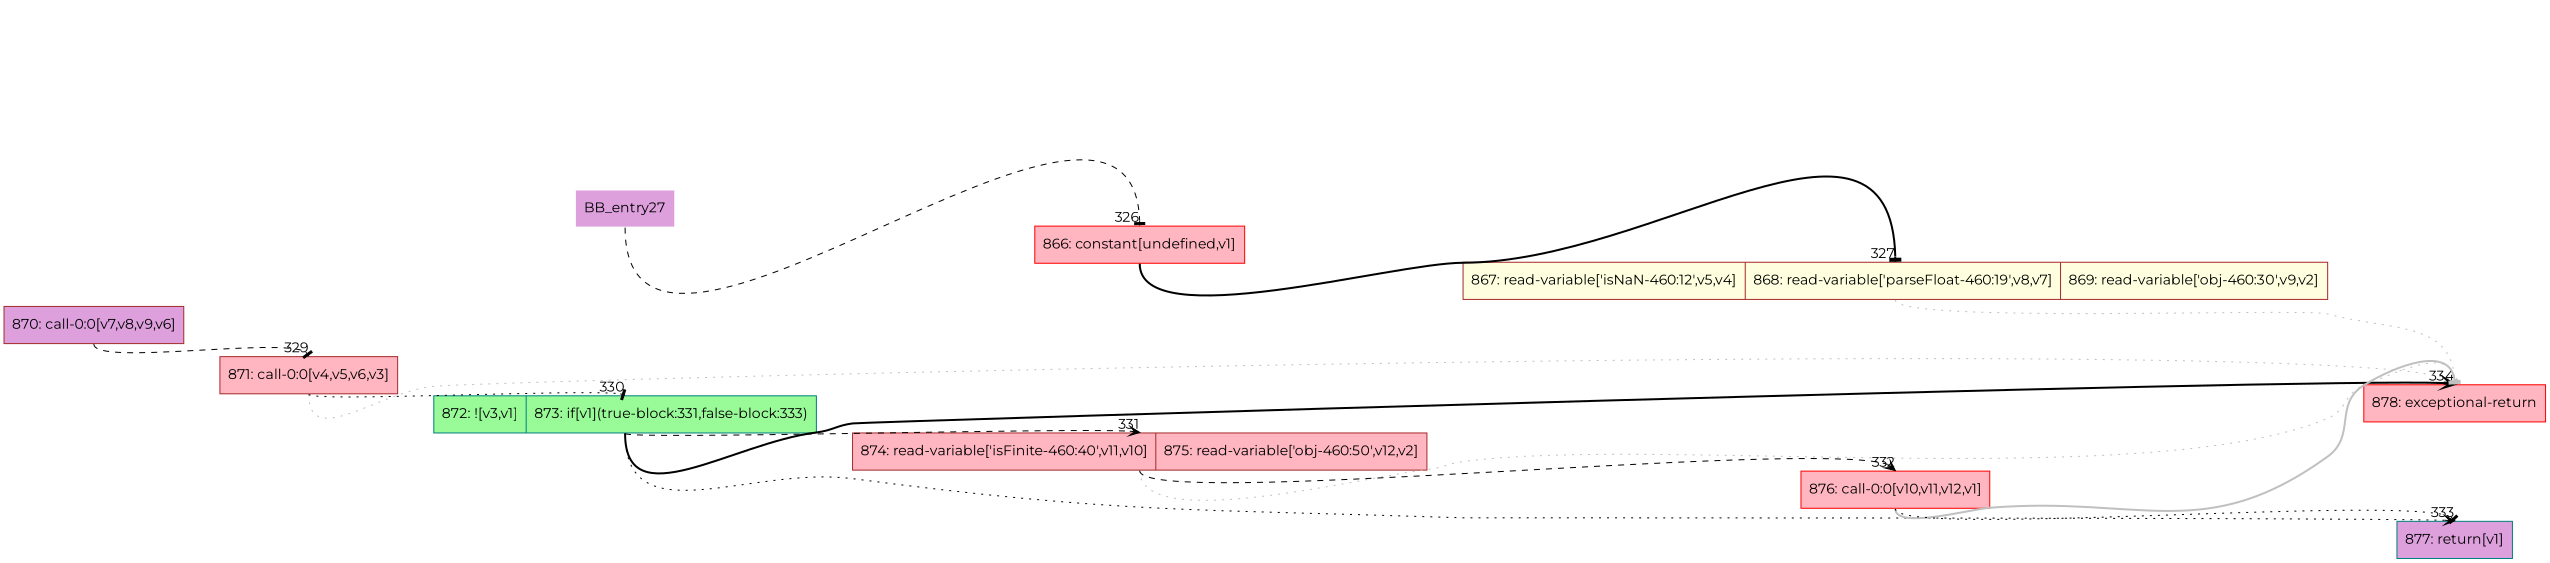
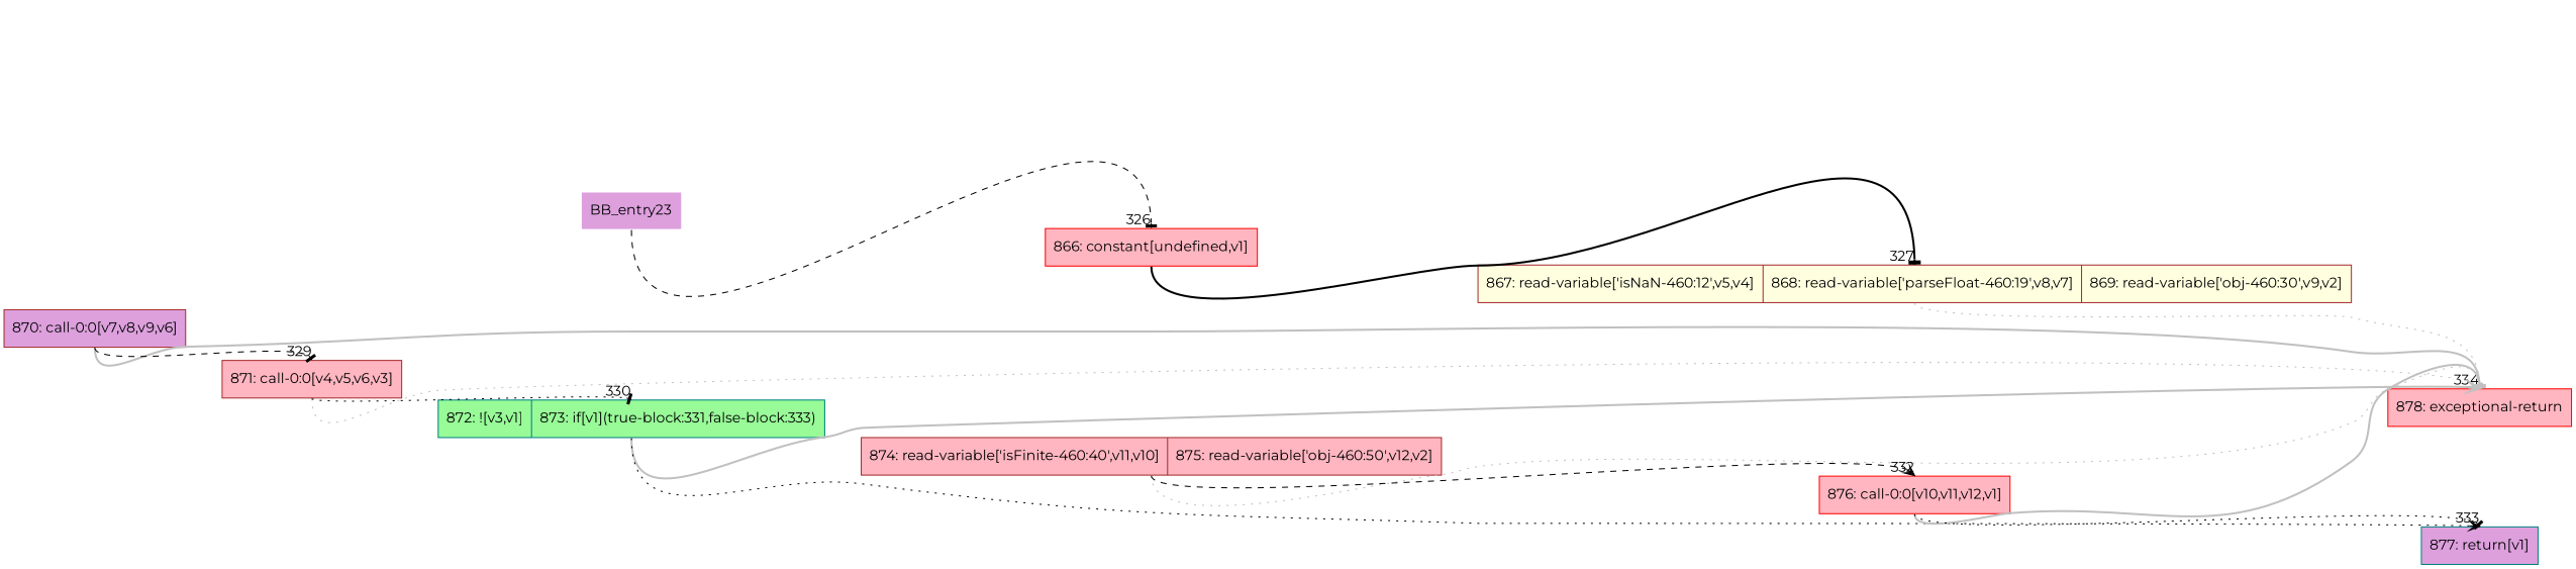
  digraph {
    fontname=Montserrat
    rankdir=LR
    node [color=brown fillcolor=lightpink fontname=Montserrat shape=record style=filled]
    edge [arrowhead=tee fontname=Montserrat headport=n style=dotted tailport=s]
-   BB_entry27 [fillcolor=plum shape=none]
+   BB_entry27 [fillcolor=plum shape=none label=BB_entry23]
    n2 [color=red label="{866: constant[undefined,v1]}"]
    n3 [fillcolor=lightyellow label="{867: read-variable['isNaN-460:12',v5,v4]|868: read-variable['parseFloat-460:19',v8,v7]|869: read-variable['obj-460:30',v9,v2]}"]
    n4 [color=red label="{878: exceptional-return}"]
    n5 [fillcolor=plum label="{870: call-0:0[v7,v8,v9,v6]}"]
    n6 [label="{871: call-0:0[v4,v5,v6,v3]}"]
    n7 [color=teal fillcolor=palegreen label="{872: ![v3,v1]|873: if[v1](true-block:331,false-block:333)}"]
    n8 [color=teal fillcolor=plum label="{877: return[v1]}"]
    n9 [label="{874: read-variable['isFinite-460:40',v11,v10]|875: read-variable['obj-460:50',v12,v2]}"]
    n10 [color=red label="{876: call-0:0[v10,v11,v12,v1]}"]
    BB_entry27 -> n2 [headlabel="    326" style=dashed]
    n2 -> n3 [headlabel="      327" style=bold]
    n3 -> n4 [color=gray headlabel="      334"]
+   n5 -> n4 [color=gray style=bold]
    n5 -> n6 [headlabel="      329" style=dashed]
    n6 -> n4 [color=gray]
    n6 -> n7 [headlabel="      330"]
-   n7 -> n4 [arrowhead=vee color=black style=bold]
+   n7 -> n4 [arrowhead=vee color=gray style=bold]
    n7 -> n8 [arrowhead=vee headlabel="      333"]
-   n7 -> n9 [arrowhead=vee headlabel="      331" style=dashed]
    n9 -> n4 [color=gray]
    n9 -> n10 [arrowhead=vee headlabel="      332" style=dashed]
    n10 -> n4 [color=gray style=bold]
    n10 -> n8
  }
